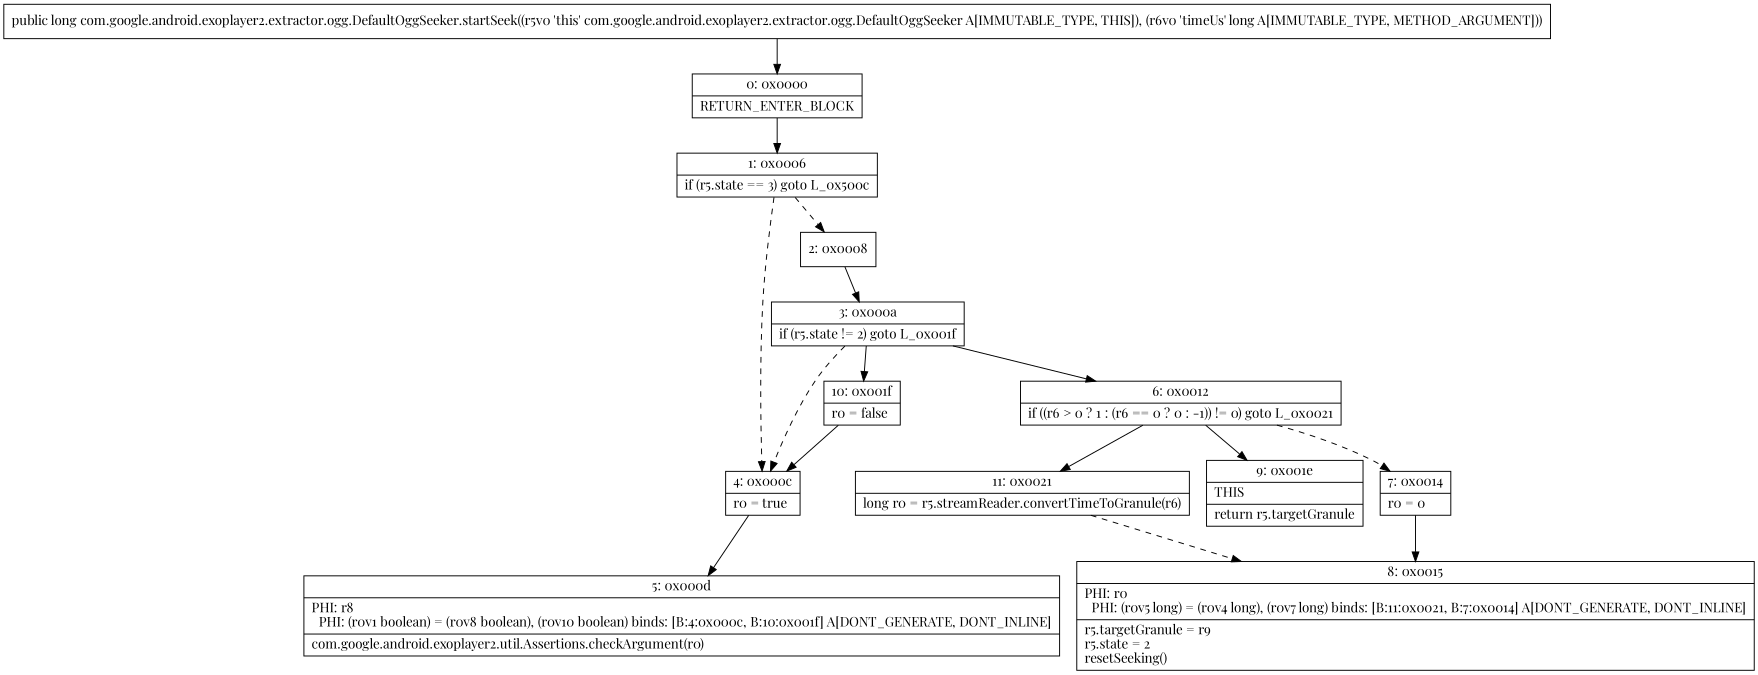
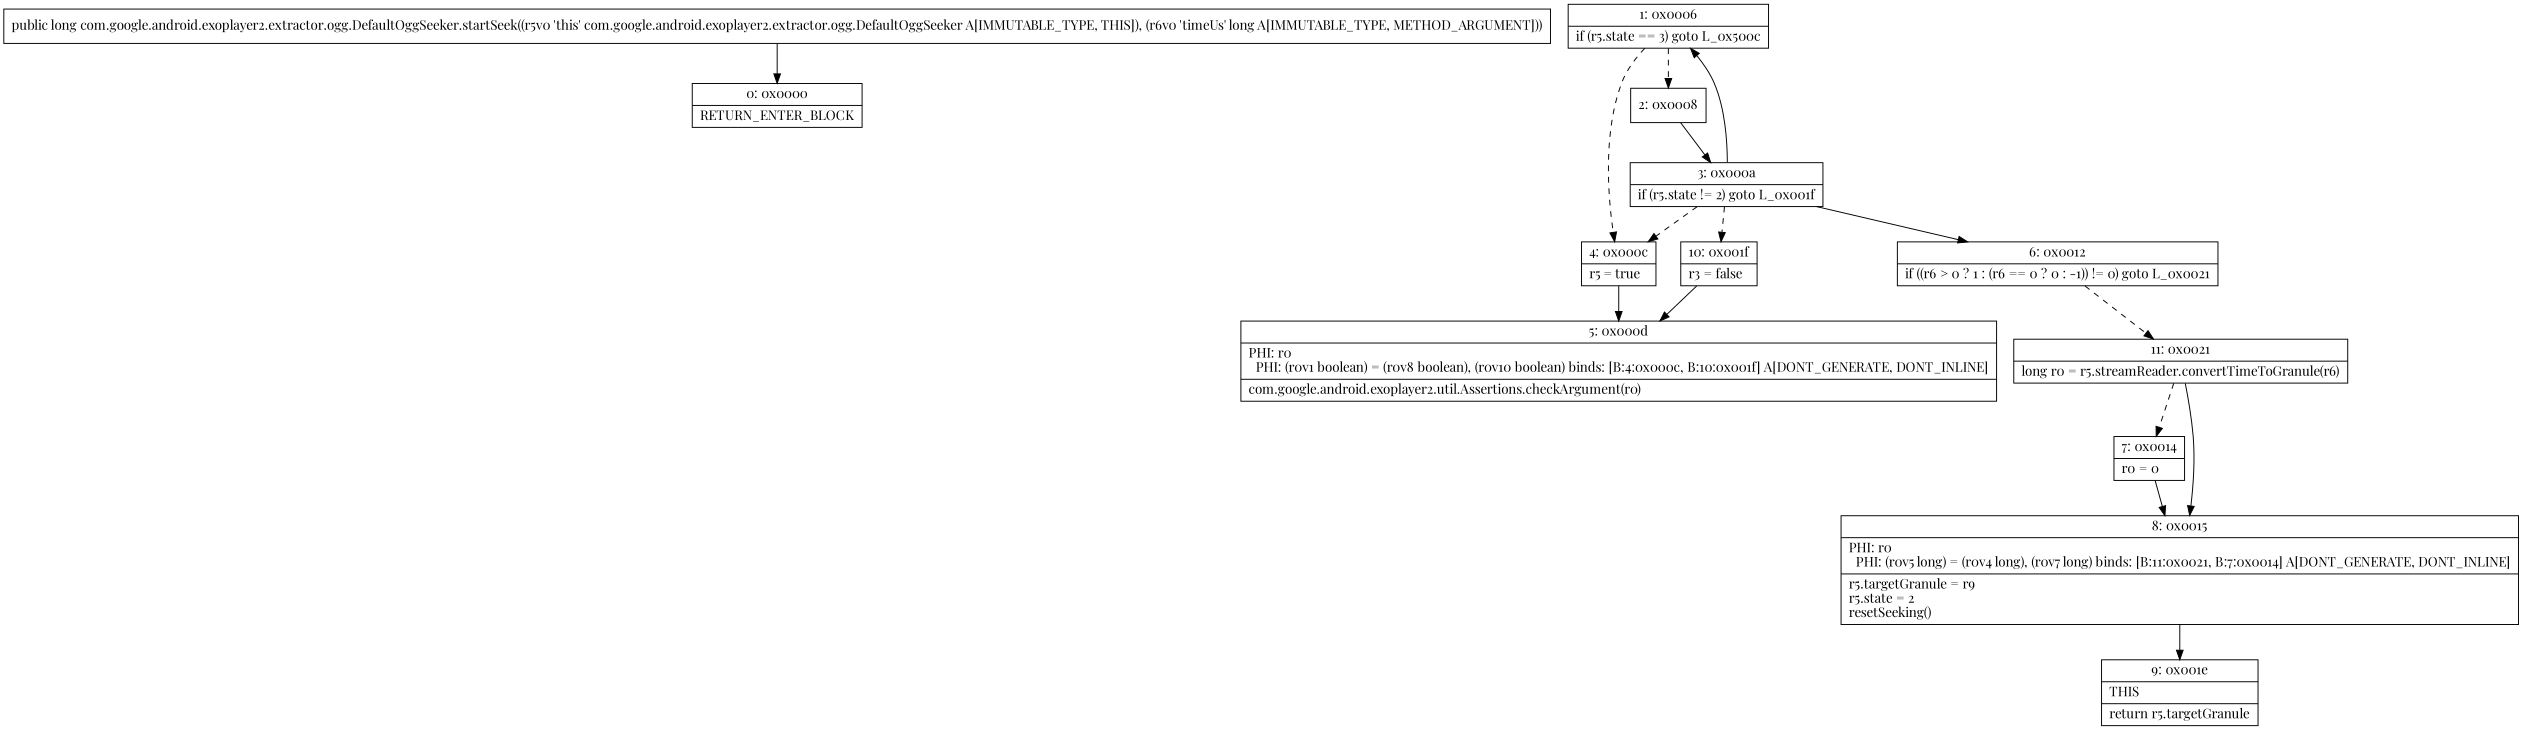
  digraph {
    fontname="Playfair Display"
    node [fontname="Playfair Display" shape=record]
    edge [fontname="Playfair Display"]
    n1 [label="{0\:\ 0x0000|RETURN_ENTER_BLOCK\l}"]
    n2 [label="{1\:\ 0x0006|if (r5.state == 3) goto L_0x500c\l}"]
    n3 [label="{2\:\ 0x0008}"]
-   n4 [label="{4\:\ 0x000c|r0 = true\l}"]
+   n4 [label="{4\:\ 0x000c|r5 = true\l}"]
    n5 [label="{3\:\ 0x000a|if (r5.state != 2) goto L_0x001f\l}"]
-   n6 [label="{5\:\ 0x000d|PHI: r8 \l  PHI: (r0v1 boolean) = (r0v8 boolean), (r0v10 boolean) binds: [B:4:0x000c, B:10:0x001f] A[DONT_GENERATE, DONT_INLINE]\l|com.google.android.exoplayer2.util.Assertions.checkArgument(r0)\l}"]
-   n7 [label="{10\:\ 0x001f|r0 = false\l}"]
+   n6 [label="{5\:\ 0x000d|PHI: r0 \l  PHI: (r0v1 boolean) = (r0v8 boolean), (r0v10 boolean) binds: [B:4:0x000c, B:10:0x001f] A[DONT_GENERATE, DONT_INLINE]\l|com.google.android.exoplayer2.util.Assertions.checkArgument(r0)\l}"]
+   n7 [label="{10\:\ 0x001f|r3 = false\l}"]
    n8 [label="{6\:\ 0x0012|if ((r6 \> 0 ? 1 : (r6 == 0 ? 0 : \-1)) != 0) goto L_0x0021\l}"]
    n9 [label="{7\:\ 0x0014|r0 = 0\l}"]
    n10 [label="{11\:\ 0x0021|long r0 = r5.streamReader.convertTimeToGranule(r6)\l}"]
    n11 [label="{8\:\ 0x0015|PHI: r0 \l  PHI: (r0v5 long) = (r0v4 long), (r0v7 long) binds: [B:11:0x0021, B:7:0x0014] A[DONT_GENERATE, DONT_INLINE]\l|r5.targetGranule = r9\lr5.state = 2\lresetSeeking()\l}"]
    n12 [label="{9\:\ 0x001e|THIS\l|return r5.targetGranule\l}"]
    n13 [label="{public long com.google.android.exoplayer2.extractor.ogg.DefaultOggSeeker.startSeek((r5v0 'this' com.google.android.exoplayer2.extractor.ogg.DefaultOggSeeker A[IMMUTABLE_TYPE, THIS]), (r6v0 'timeUs' long A[IMMUTABLE_TYPE, METHOD_ARGUMENT])) }"]
-   n1 -> n2
+   n5 -> n2
    n2 -> n3 [style=dashed]
    n2 -> n4 [style=dashed]
    n3 -> n5
    n4 -> n6
    n5 -> n4 [style=dashed]
-   n5 -> n7
+   n5 -> n7 [style=dashed]
    n5 -> n8
-   n7 -> n4
-   n8 -> n9 [style=dashed]
-   n8 -> n10
+   n7 -> n6
+   n10 -> n9 [style=dashed]
+   n8 -> n10 [style=dashed]
    n9 -> n11
-   n10 -> n11 [style=dashed]
-   n8 -> n12
+   n10 -> n11
+   n11 -> n12
    n13 -> n1
  }
